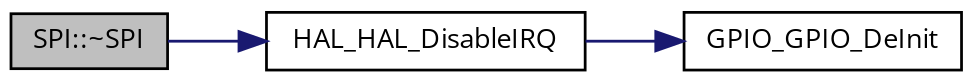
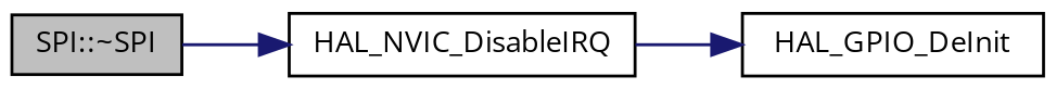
  digraph {
    fontname="Open Sans"
    rankdir=LR
    node [color=black fillcolor=white fontname="Open Sans" fontsize=10 shape=record style=filled]
    edge [color=midnightblue fontname="Open Sans" fontsize=10 labelfontname=Helvetica labelfontsize=10 style=solid]
    n1 [fillcolor=grey75 fontcolor=black height=0.2 label="SPI::~SPI" width=0.4]
-   n2 [height=0.2 label=HAL_HAL_DisableIRQ width=0.4]
-   n3 [height=0.2 label=GPIO_GPIO_DeInit width=0.4]
+   n2 [height=0.2 label=HAL_NVIC_DisableIRQ width=0.4]
+   n3 [height=0.2 label=HAL_GPIO_DeInit width=0.4]
    n1 -> n2
    n2 -> n3
  }
